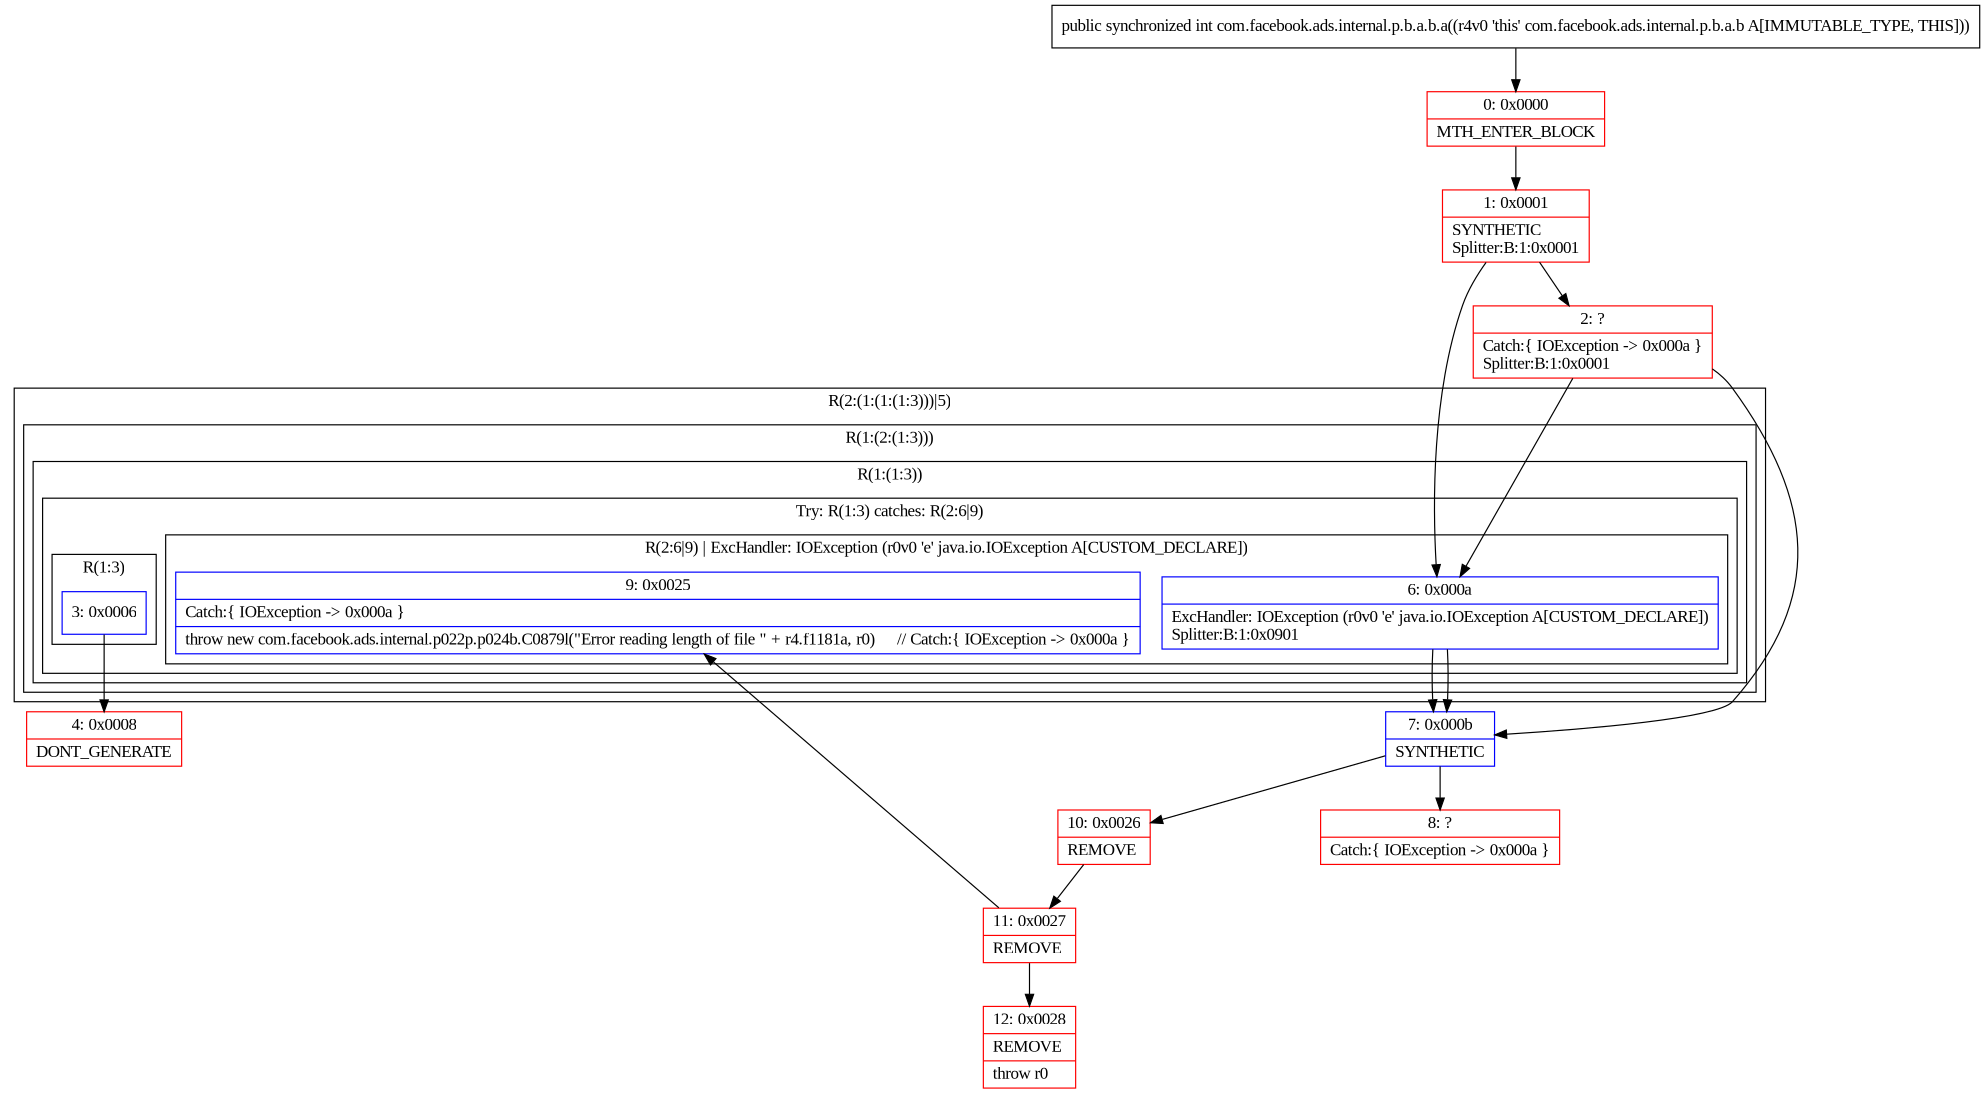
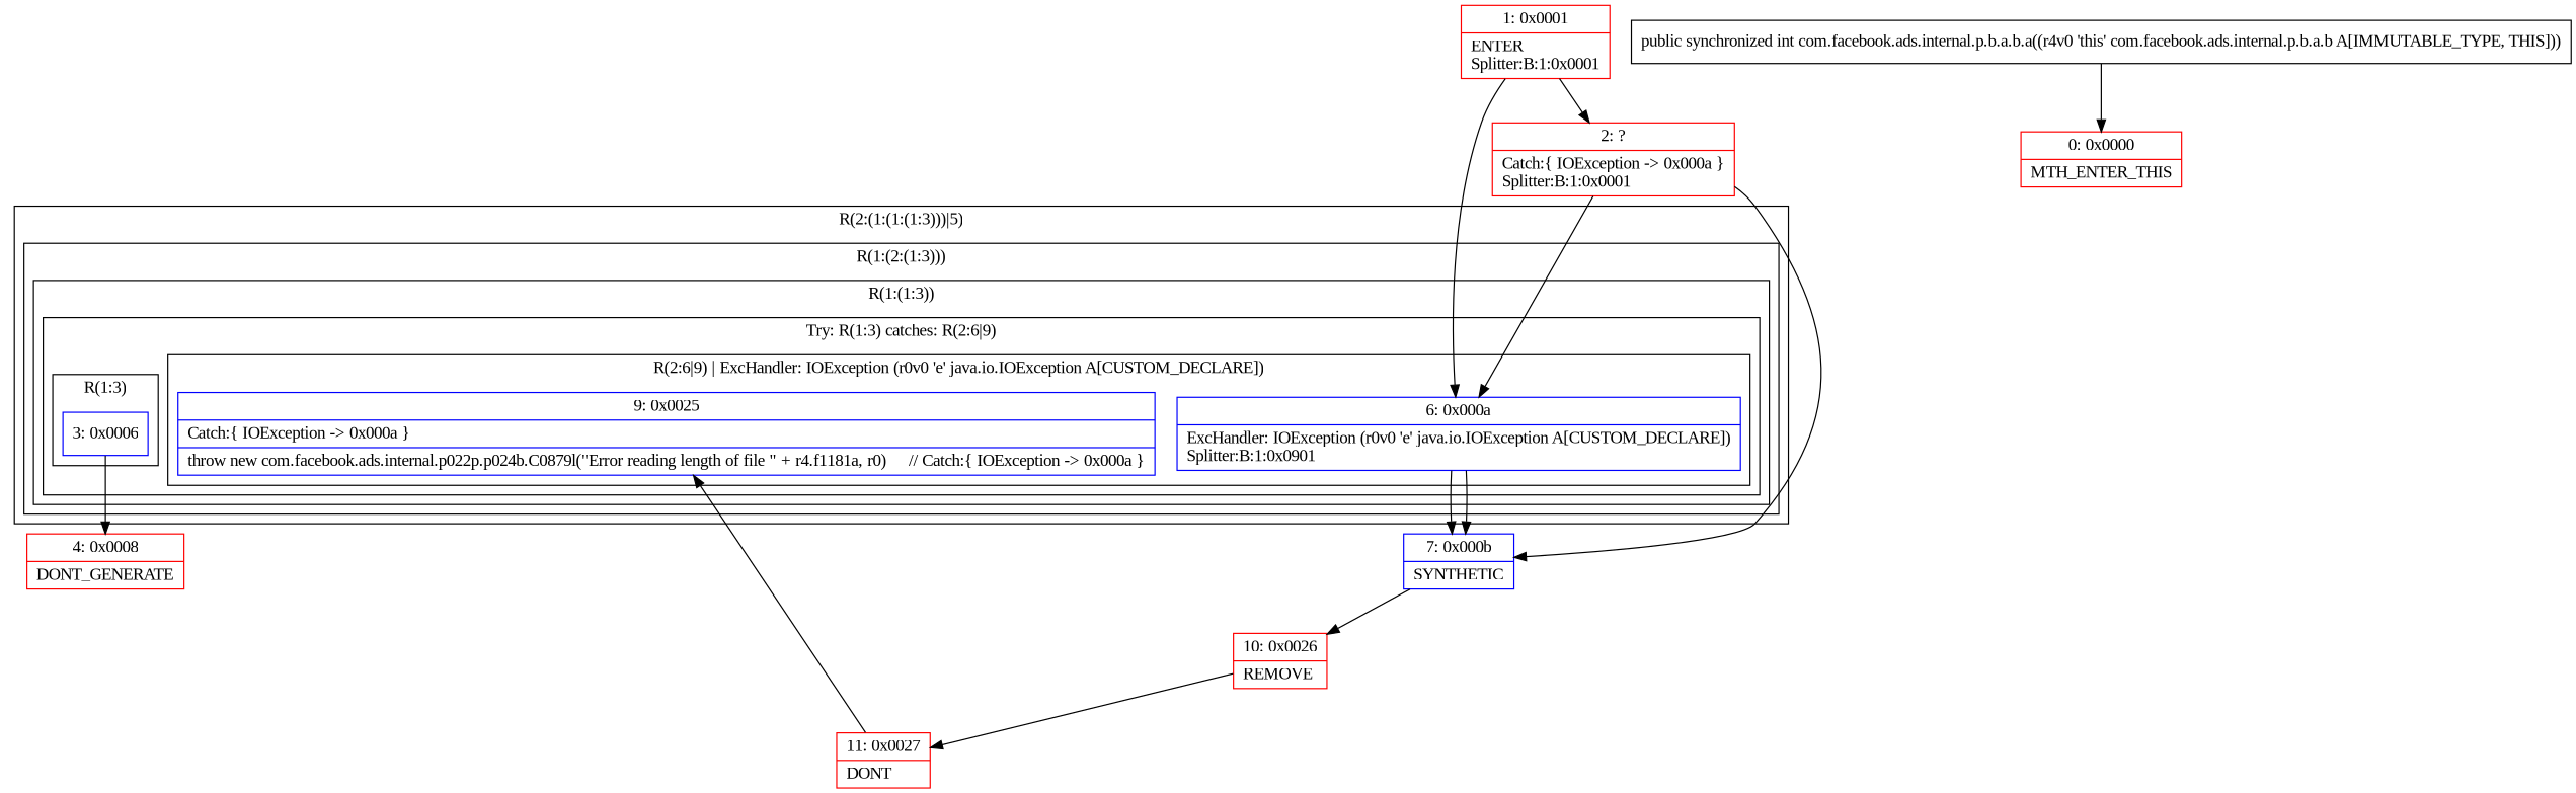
  digraph {
    fontname="Liberation Serif"
    node [color=red fontname="Liberation Serif" shape=record]
    edge [fontname="Liberation Serif"]
    n1 [color=blue label="{3\:\ 0x0006}"]
    n2 [color=blue label="{6\:\ 0x000a|ExcHandler: IOException (r0v0 'e' java.io.IOException A[CUSTOM_DECLARE])\lSplitter:B:1:0x0901\l}"]
    n3 [color=blue label="{9\:\ 0x0025|Catch:\{ IOException \-\> 0x000a \}\l|throw new com.facebook.ads.internal.p022p.p024b.C0879l(\"Error reading length of file \" + r4.f1181a, r0)     \/\/ Catch:\{ IOException \-\> 0x000a \}\l}"]
    n4 [label="{4\:\ 0x0008|DONT_GENERATE\l}"]
    n5 [color=blue label="{7\:\ 0x000b|SYNTHETIC\l}"]
-   n6 [label="{8\:\ ?|Catch:\{ IOException \-\> 0x000a \}\l}"]
    n7 [label="{10\:\ 0x0026|REMOVE\l}"]
-   n8 [label="{0\:\ 0x0000|MTH_ENTER_BLOCK\l}"]
-   n9 [label="{1\:\ 0x0001|SYNTHETIC\lSplitter:B:1:0x0001\l}"]
+   n8 [label="{0\:\ 0x0000|MTH_ENTER_THIS\l}"]
+   n9 [label="{1\:\ 0x0001|ENTER\lSplitter:B:1:0x0001\l}"]
    n10 [label="{2\:\ ?|Catch:\{ IOException \-\> 0x000a \}\lSplitter:B:1:0x0001\l}"]
-   n11 [label="{11\:\ 0x0027|REMOVE\l}"]
-   n12 [label="{12\:\ 0x0028|REMOVE\l|throw r0\l}"]
+   n11 [label="{11\:\ 0x0027|DONT\l}"]
    n13 [label="{public synchronized int com.facebook.ads.internal.p.b.a.b.a((r4v0 'this' com.facebook.ads.internal.p.b.a.b A[IMMUTABLE_TYPE, THIS])) }" color=""]
    subgraph cluster_1 {
      label="R(2:(1:(1:(1:3)))|5)"
      subgraph cluster_2 {
        label="R(1:(2:(1:3)))"
        subgraph cluster_3 {
          label="R(1:(1:3))"
          subgraph cluster_4 {
            label="Try: R(1:3) catches: R(2:6|9)"
            subgraph cluster_5 {
              label="R(1:3)"
              n1
            }
            subgraph cluster_6 {
              label="R(2:6|9) | ExcHandler: IOException (r0v0 'e' java.io.IOException A[CUSTOM_DECLARE])\l"
              n2
              n3
            }
          }
        }
      }
    }
    subgraph cluster_7 {
      label="R(2:6|9) | ExcHandler: IOException (r0v0 'e' java.io.IOException A[CUSTOM_DECLARE])\l"
    }
    n1 -> n4
    n2 -> n5
    n2 -> n5
-   n5 -> n6
    n5 -> n7
    n7 -> n11
-   n8 -> n9
    n9 -> n2
    n9 -> n10
    n10 -> n2
    n10 -> n5
    n11 -> n3
-   n11 -> n12
    n13 -> n8
  }
